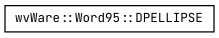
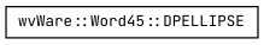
  digraph {
    rankdir=LR
    fontname="JetBrains Mono"
-   n1 [color=black fillcolor=white fontname="JetBrains Mono" fontsize=10 height=0.2 label="wvWare::Word95::DPELLIPSE" shape=record style=filled width=0.4]
+   n1 [color=black fillcolor=white fontname="JetBrains Mono" fontsize=10 height=0.2 label="wvWare::Word45::DPELLIPSE" shape=record style=filled width=0.4]
  }
